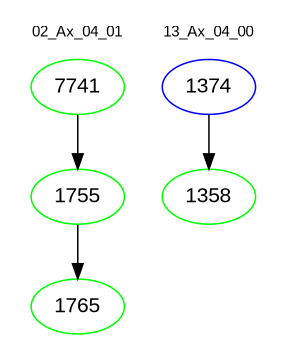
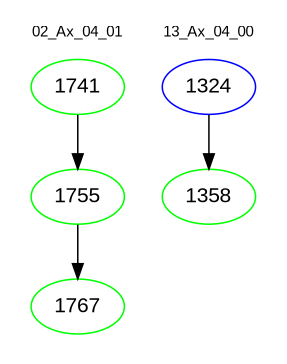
  digraph {
    fontname="Liberation Sans"
    node [color=green fontname="Liberation Sans"]
    edge [color=black fontname="Liberation Sans"]
-   n1 [label=7741]
+   n1 [label=1741]
    n2 [label=1755]
-   n3 [label=1765]
-   n4 [color=blue label=1374]
+   n3 [label=1767]
+   n4 [color=blue label=1324]
    n5 [label=1358]
    subgraph cluster_1 {
      color=white
      fontsize=10
      label="02_Ax_04_01"
      n1
      n2
      n3
    }
    subgraph cluster_2 {
      color=white
      fontsize=10
      label="13_Ax_04_00"
      n4
      n5
    }
    n1 -> n2
    n2 -> n3
    n4 -> n5
  }
